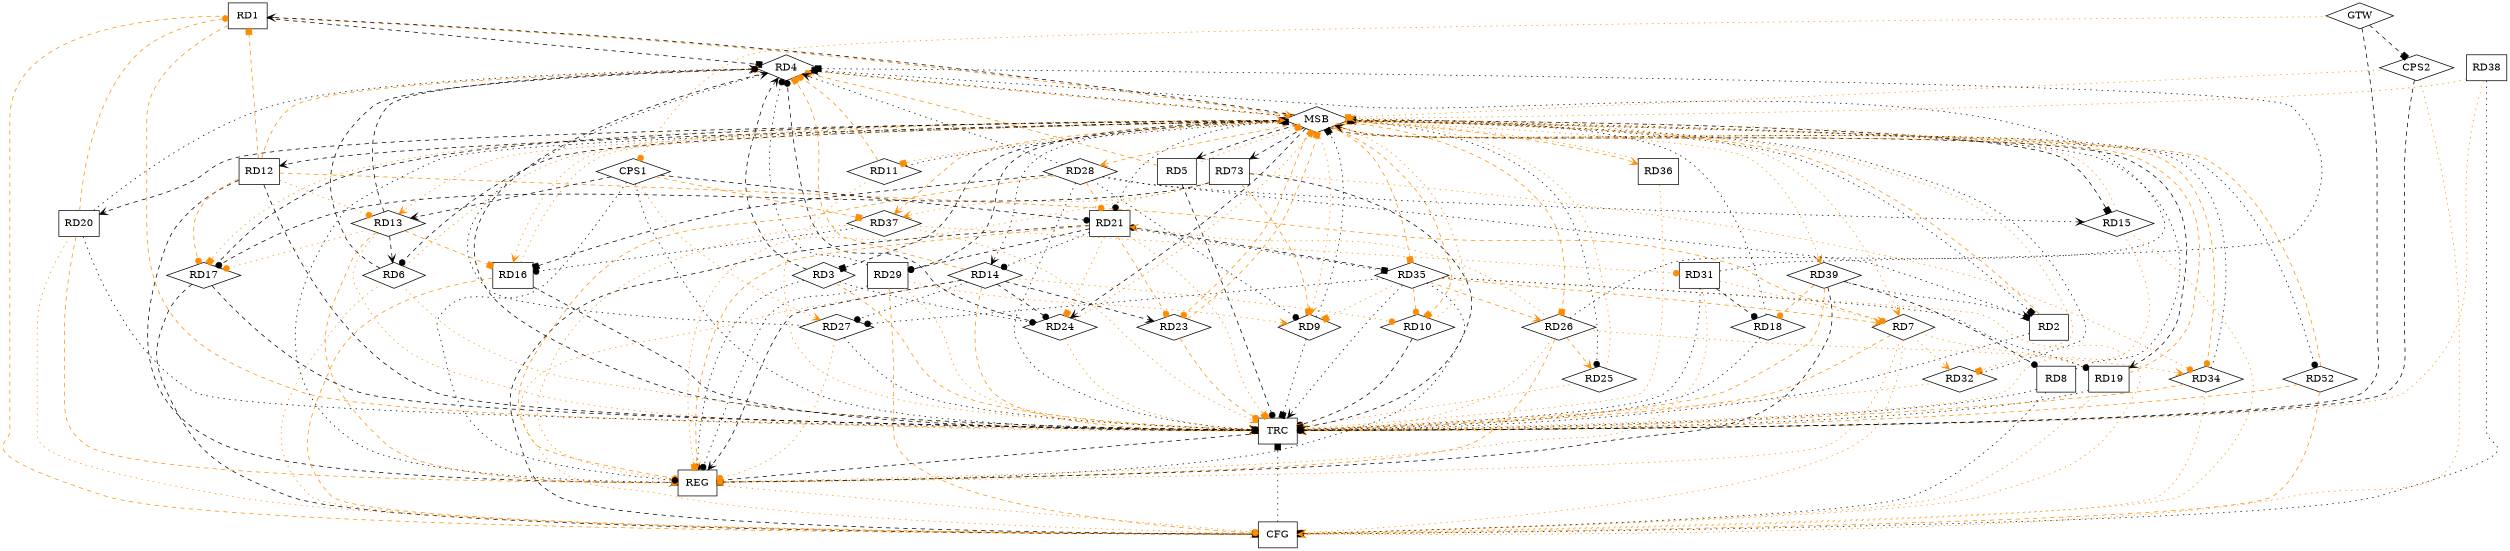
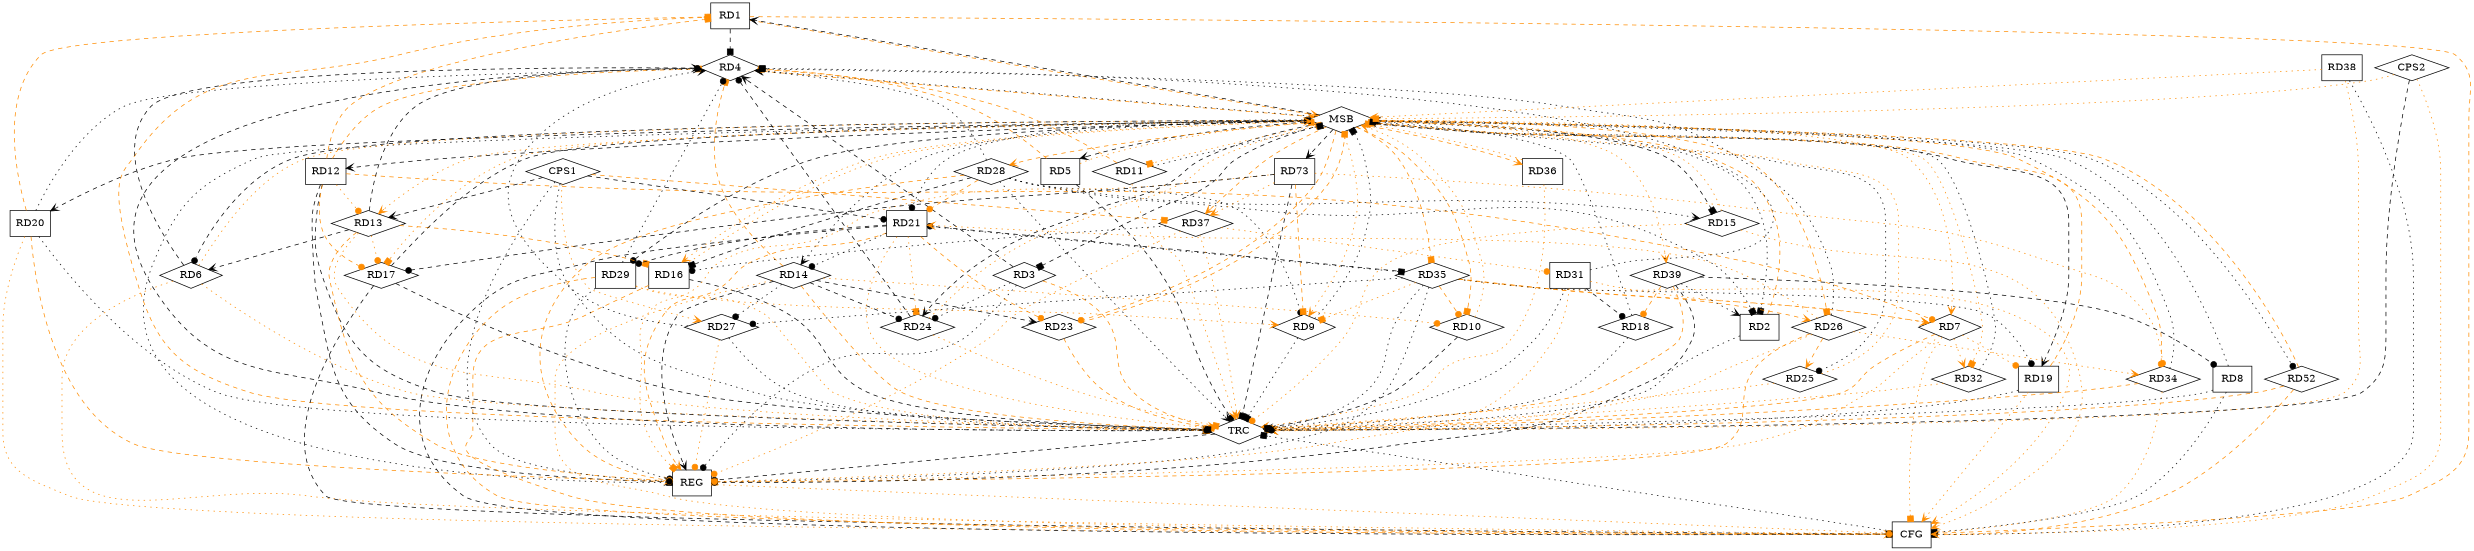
  strict digraph {
    node [shape=diamond]
    edge [arrowhead=vee color=darkorange style=dotted]
    n1 [label=RD1 shape=box]
    n2 [label=RD4]
    n3 [label=MSB]
    n4 [label=CFG shape=box]
-   n5 [label=TRC shape=box]
+   n5 [label=TRC]
    n6 [label=RD2 shape=box]
    n7 [label=RD3]
    n8 [label=RD24]
    n9 [label=REG shape=box]
    n10 [label=RD5 shape=box]
    n11 [label=RD6]
    n12 [label=RD7]
    n13 [label=RD19 shape=box]
    n14 [label=RD32]
    n15 [label=RD9]
    n16 [label=RD10]
    n17 [label=RD11]
    n18 [label=RD12 shape=box]
    n19 [label=RD13]
    n20 [label=RD17]
    n21 [label=RD16 shape=box]
    n22 [label=RD14]
    n23 [label=RD23]
    n24 [label=RD15]
    n25 [label=RD20 shape=box]
    n26 [label=RD21 shape=box]
    n27 [label=RD29 shape=box]
    n28 [label=RD35]
    n29 [label=RD52]
    n30 [label=RD25]
    n31 [label=RD26]
    n32 [label=RD34]
    n33 [label=RD28]
    n34 [label=RD73 shape=box]
    n35 [label=RD37]
    n36 [label=RD36 shape=box]
    n37 [label=RD39]
    n38 [label=RD8 shape=box]
    n39 [label=RD27]
    n40 [label=RD18]
    n41 [label=RD31 shape=box]
    n42 [label=RD38 shape=box]
    n43 [label=CPS1]
    n44 [label=CPS2]
-   n45 [label=GTW]
    n1 -> n2 [arrowhead=box color=black style=dashed]
    n1 -> n3 [style=dashed]
    n1 -> n4 [arrowhead=dot style=dashed]
    n1 -> n5 [style=dashed]
    n2 -> n3 [style=dashed]
    n2 -> n5 [arrowhead=box color=black style=dashed]
    n3 -> n1 [color=black style=dashed]
    n3 -> n2 [color=black]
    n3 -> n6 [arrowhead=box color=black]
    n3 -> n7 [arrowhead=box color=black style=dashed]
    n3 -> n8 [color=black style=dashed]
    n3 -> n9 [arrowhead=box color=black]
    n3 -> n10 [color=black style=dashed]
    n3 -> n11 [arrowhead=dot color=black style=dashed]
    n3 -> n12
    n3 -> n13 [color=black style=dashed]
    n3 -> n14 [arrowhead=box]
    n3 -> n15
    n3 -> n16 [arrowhead=box style=dashed]
    n3 -> n17 [arrowhead=box]
    n3 -> n18 [color=black style=dashed]
    n3 -> n19
    n3 -> n20 [arrowhead=box]
    n3 -> n21
    n3 -> n22 [color=black]
    n3 -> n23 [arrowhead=dot style=dashed]
    n3 -> n24 [arrowhead=box color=black style=dashed]
    n3 -> n25 [color=black style=dashed]
    n3 -> n26 [arrowhead=dot color=black]
    n3 -> n27 [arrowhead=dot color=black style=dashed]
    n3 -> n28 [arrowhead=box style=dashed]
    n3 -> n29 [arrowhead=dot color=black]
    n3 -> n30 [arrowhead=dot color=black]
    n3 -> n31 [arrowhead=box style=dashed]
    n3 -> n32 [arrowhead=dot style=dashed]
    n3 -> n33 [style=dashed]
    n3 -> n34 [color=black style=dashed]
    n3 -> n35 [style=dashed]
    n3 -> n36 [style=dashed]
    n3 -> n37
    n4 -> n5 [arrowhead=box color=black]
    n5 -> n9 [arrowhead=dot color=black style=dashed]
    n6 -> n3 [arrowhead=box style=dashed]
    n6 -> n5 [color=black]
    n7 -> n2 [color=black style=dashed]
    n7 -> n5 [style=dashed]
    n7 -> n8 [arrowhead=dot color=black]
    n7 -> n9 [arrowhead=dot color=black]
    n8 -> n2 [arrowhead=dot color=black style=dashed]
    n8 -> n3 [arrowhead=box]
    n8 -> n5 [arrowhead=box]
    n9 -> n4 [arrowhead=dot]
    n10 -> n2 [arrowhead=box style=dashed]
    n10 -> n3 [arrowhead=box]
    n10 -> n5 [arrowhead=dot color=black style=dashed]
    n11 -> n2 [color=black style=dashed]
    n11 -> n3 [arrowhead=dot]
    n11 -> n4 [arrowhead=dot]
    n11 -> n5 [arrowhead=dot]
    n12 -> n4 [arrowhead=box]
    n12 -> n5 [arrowhead=dot style=dashed]
    n12 -> n9 [arrowhead=box]
    n12 -> n13 [arrowhead=dot]
    n12 -> n14
    n13 -> n3 [arrowhead=dot style=dashed]
    n13 -> n4
    n13 -> n5 [color=black]
    n14 -> n3 [color=black]
    n14 -> n5 [arrowhead=box]
    n15 -> n3 [arrowhead=box color=black]
    n15 -> n5 [arrowhead=box color=black]
    n16 -> n3
    n16 -> n5 [arrowhead=dot color=black style=dashed]
    n17 -> n2 [arrowhead=dot style=dashed]
    n17 -> n3 [arrowhead=box color=black]
    n17 -> n5
    n18 -> n1 [arrowhead=box style=dashed]
    n18 -> n2 [arrowhead=box style=dashed]
    n18 -> n5 [arrowhead=box color=black style=dashed]
    n18 -> n9 [color=black style=dashed]
    n18 -> n12 [arrowhead=dot style=dashed]
    n18 -> n19 [arrowhead=dot]
    n18 -> n20 [arrowhead=dot style=dashed]
    n19 -> n2 [arrowhead=dot color=black style=dashed]
    n19 -> n5 [arrowhead=dot]
    n19 -> n9 [style=dashed]
    n19 -> n11 [color=black style=dashed]
    n19 -> n20 [arrowhead=dot]
    n19 -> n21 [arrowhead=box style=dashed]
    n20 -> n3 [arrowhead=box color=black style=dashed]
    n20 -> n4 [arrowhead=box color=black style=dashed]
    n20 -> n5 [arrowhead=box color=black style=dashed]
    n21 -> n3
    n21 -> n4 [style=dashed]
    n21 -> n5 [color=black style=dashed]
    n22 -> n2 [arrowhead=box style=dashed]
    n22 -> n4 [arrowhead=box]
    n22 -> n5 [style=dashed]
    n22 -> n8 [arrowhead=dot color=black style=dashed]
    n22 -> n9 [color=black style=dashed]
    n22 -> n16 [arrowhead=dot]
    n22 -> n23 [color=black style=dashed]
    n22 -> n39 [arrowhead=dot color=black]
    n23 -> n3 [arrowhead=box style=dashed]
    n23 -> n5 [arrowhead=dot style=dashed]
    n24 -> n3 [arrowhead=dot]
    n24 -> n4
    n24 -> n5 [arrowhead=dot]
-   n25 -> n1 [arrowhead=dot style=dashed]
+   n25 -> n1 [arrowhead=box style=dashed]
    n25 -> n2 [color=black]
    n25 -> n4 [arrowhead=dot]
    n25 -> n5 [arrowhead=box color=black]
    n25 -> n9 [arrowhead=dot style=dashed]
    n26 -> n4 [arrowhead=box color=black style=dashed]
    n26 -> n5 [arrowhead=box]
    n26 -> n8 [arrowhead=box]
    n26 -> n9 [style=dashed]
    n26 -> n22 [arrowhead=dot color=black]
    n26 -> n23 [arrowhead=dot style=dashed]
    n26 -> n27 [arrowhead=dot color=black style=dashed]
    n26 -> n28 [arrowhead=box color=black]
    n27 -> n2 [arrowhead=dot color=black]
    n27 -> n4 [arrowhead=dot style=dashed]
    n27 -> n5 [arrowhead=box]
    n27 -> n9 [arrowhead=dot color=black]
    n27 -> n15
    n28 -> n4
    n28 -> n5 [color=black]
    n28 -> n9 [arrowhead=box color=black]
    n28 -> n12 [style=dashed]
    n28 -> n13 [arrowhead=dot color=black]
    n28 -> n15 [arrowhead=box]
    n28 -> n16 [arrowhead=dot style=dashed]
    n28 -> n26 [arrowhead=dot color=black style=dashed]
    n28 -> n31 [style=dashed]
    n28 -> n39 [arrowhead=dot color=black]
    n29 -> n3 [style=dashed]
    n29 -> n4 [arrowhead=dot style=dashed]
    n29 -> n5 [style=dashed]
    n30 -> n3 [arrowhead=box]
    n30 -> n5 [arrowhead=box]
    n31 -> n2 [arrowhead=box color=black]
    n31 -> n5
    n31 -> n9 [arrowhead=box style=dashed]
    n31 -> n26
    n31 -> n30 [style=dashed]
    n31 -> n32
    n32 -> n3 [color=black]
    n32 -> n4 [arrowhead=dot]
    n32 -> n5 [arrowhead=box style=dashed]
    n33 -> n2 [color=black]
    n33 -> n5 [color=black]
    n33 -> n6 [arrowhead=box color=black]
    n33 -> n9 [arrowhead=dot style=dashed]
    n33 -> n15 [arrowhead=dot color=black]
    n33 -> n21 [arrowhead=box color=black style=dashed]
    n33 -> n24 [color=black]
    n33 -> n26 [arrowhead=dot style=dashed]
    n34 -> n5 [arrowhead=box color=black style=dashed]
    n34 -> n9 [arrowhead=box]
    n34 -> n15 [arrowhead=box style=dashed]
    n34 -> n20 [arrowhead=dot color=black style=dashed]
    n34 -> n32 [arrowhead=dot]
    n34 -> n35
    n35 -> n5
    n35 -> n9 [arrowhead=dot]
    n35 -> n21 [arrowhead=dot color=black]
    n35 -> n41 [arrowhead=dot]
    n36 -> n3 [arrowhead=box]
    n36 -> n5
    n37 -> n5 [arrowhead=box style=dashed]
    n37 -> n6 [color=black]
    n37 -> n9 [arrowhead=dot color=black style=dashed]
    n37 -> n38 [arrowhead=dot color=black style=dashed]
    n37 -> n40 [arrowhead=dot style=dashed]
    n38 -> n3 [arrowhead=box color=black]
    n38 -> n4 [arrowhead=box color=black]
    n38 -> n5 [arrowhead=dot color=black]
    n39 -> n2 [color=black]
    n39 -> n5 [arrowhead=dot color=black]
    n39 -> n9 [arrowhead=dot]
    n40 -> n3 [arrowhead=box color=black]
    n40 -> n5 [arrowhead=box color=black]
    n41 -> n2 [arrowhead=box color=black]
    n41 -> n5 [arrowhead=box color=black]
    n41 -> n9 [arrowhead=dot]
    n41 -> n12
    n41 -> n40 [arrowhead=dot color=black style=dashed]
    n42 -> n3
    n42 -> n4 [arrowhead=box color=black]
    n42 -> n5
    n43 -> n5 [arrowhead=box color=black]
    n43 -> n9 [arrowhead=dot color=black]
    n43 -> n19 [color=black style=dashed]
    n43 -> n26 [arrowhead=dot color=black style=dashed]
    n43 -> n35 [arrowhead=box style=dashed]
    n43 -> n39
    n44 -> n3 [arrowhead=box]
    n44 -> n4
    n44 -> n5 [arrowhead=dot color=black style=dashed]
-   n45 -> n5 [color=black style=dashed]
-   n45 -> n43 [arrowhead=dot]
-   n45 -> n44 [arrowhead=box color=black style=dashed]
  }
